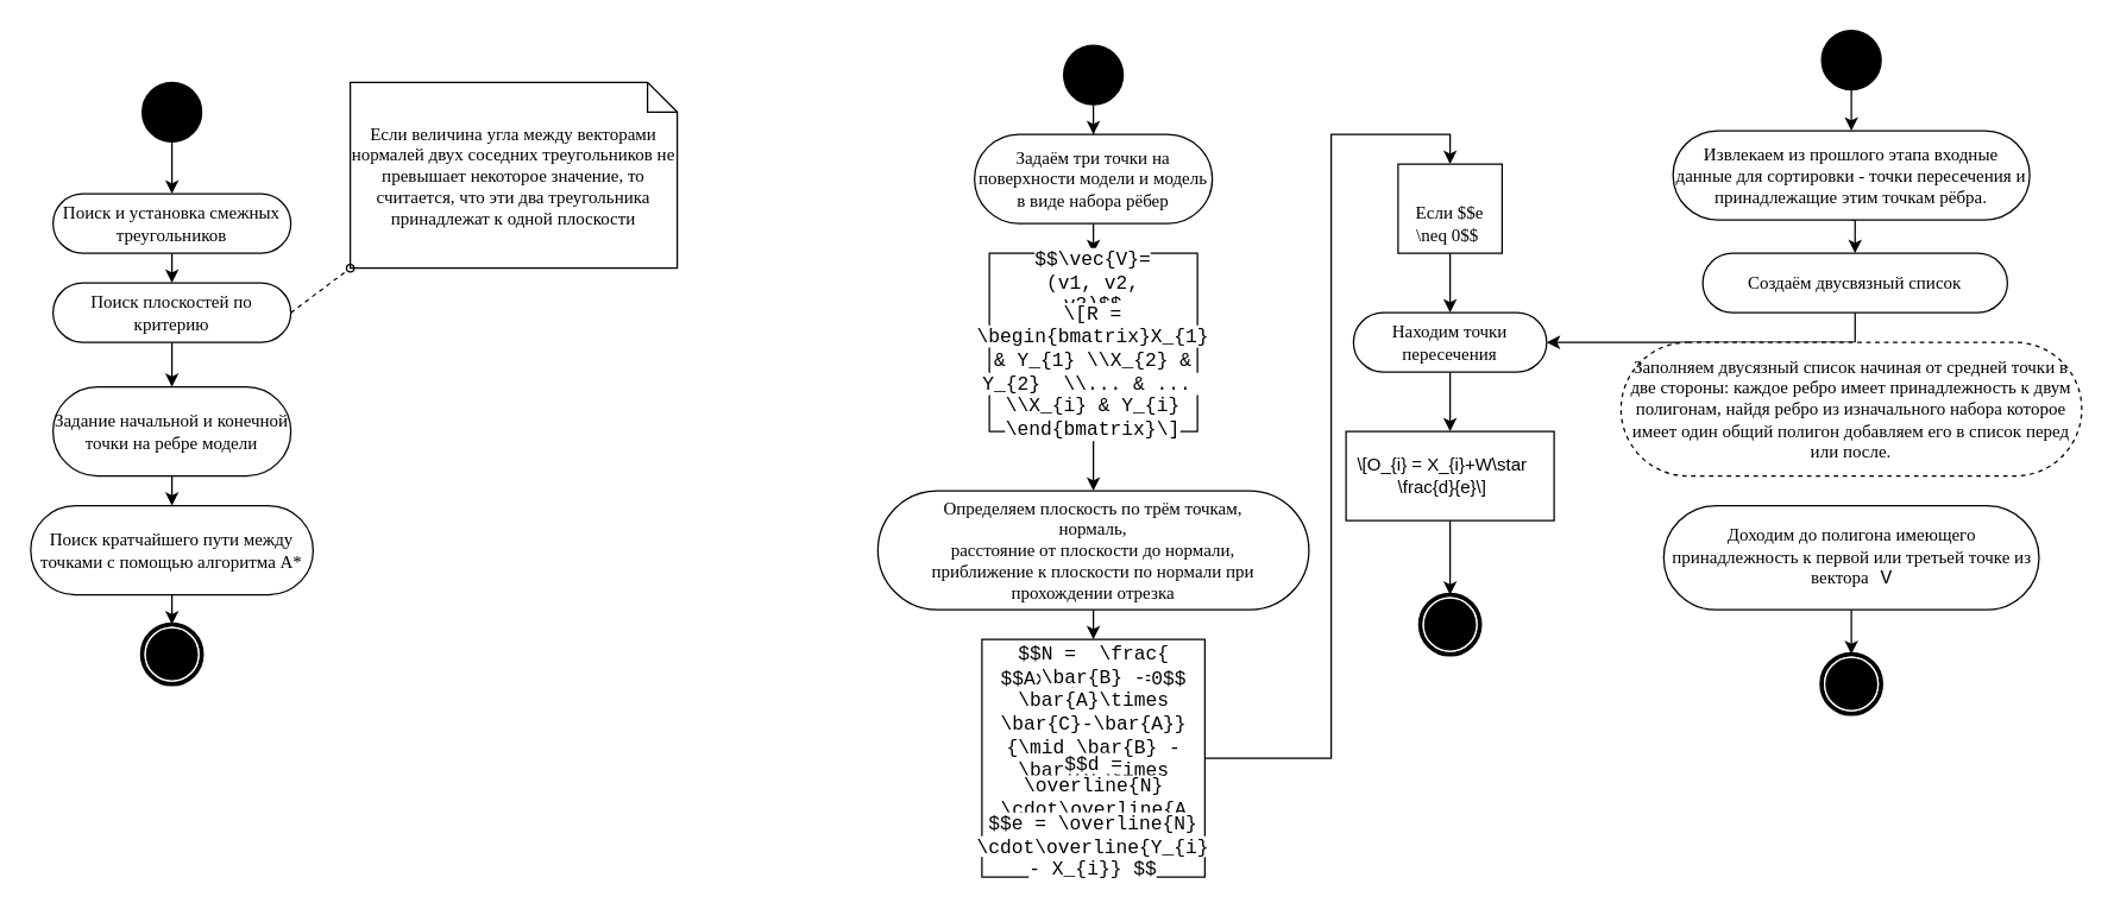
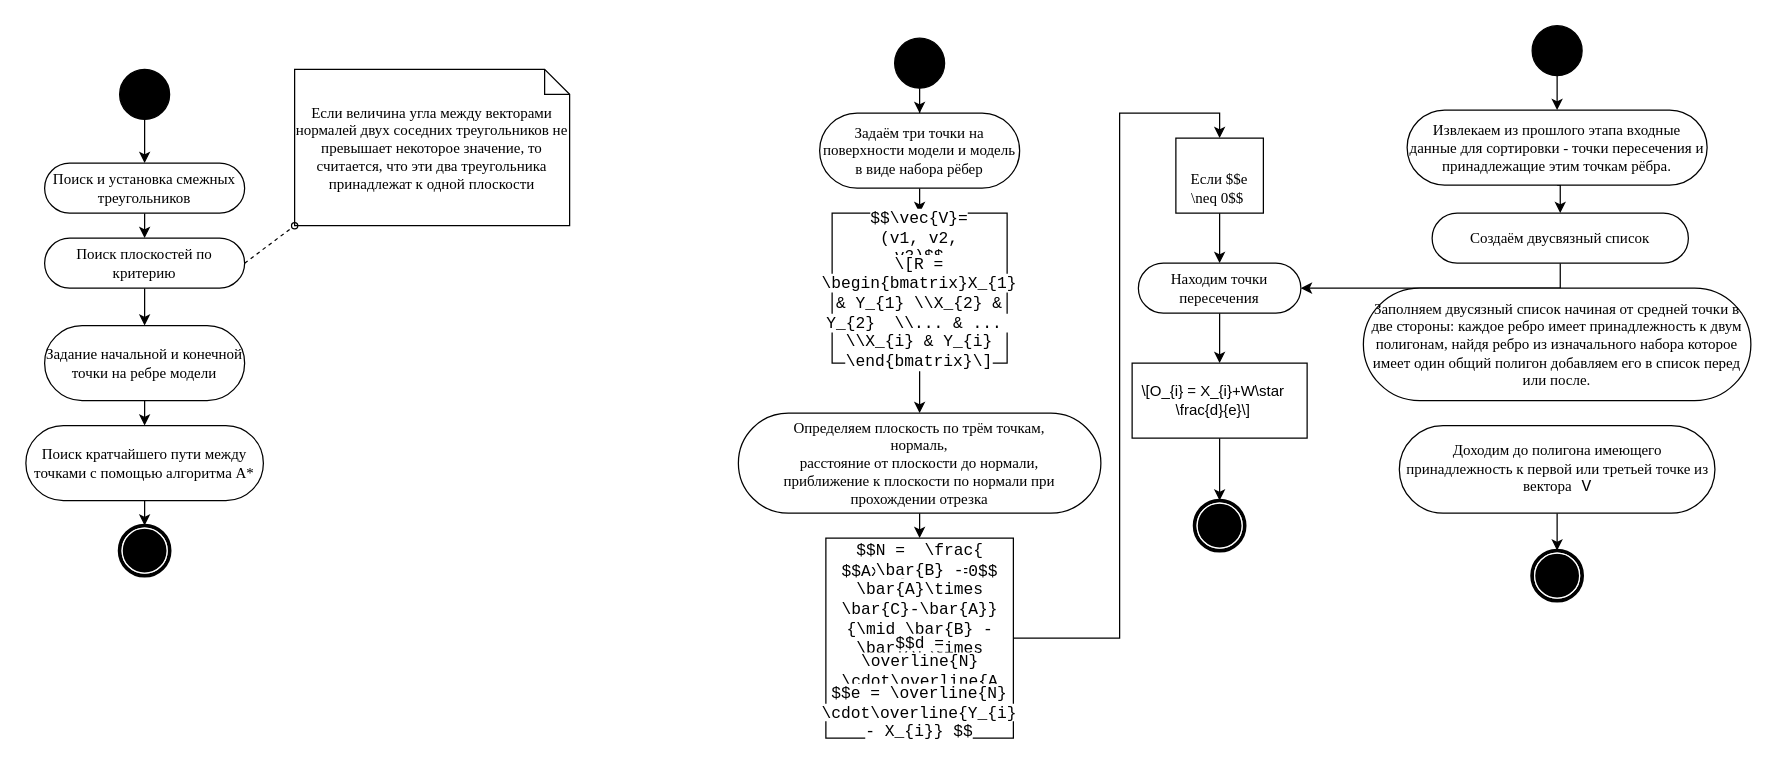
  <mxCell id="0" />
  <mxCell id="1" parent="0" />
  <mxCell id="2" style="edgeStyle=orthogonalEdgeStyle;rounded=0;orthogonalLoop=1;jettySize=auto;html=1;exitX=0.5;exitY=1;exitDx=0;exitDy=0;entryX=0.5;entryY=0;entryDx=0;entryDy=0;" parent="1" source="3" target="26" edge="1"><mxGeometry relative="1" as="geometry" /></mxCell>
  <mxCell id="3" value="" style="rounded=0;whiteSpace=wrap;html=1;" parent="1" vertex="1"><mxGeometry x="905" y="290" width="140" height="60" as="geometry" /></mxCell>
  <mxCell id="4" value="" style="edgeStyle=orthogonalEdgeStyle;rounded=0;orthogonalLoop=1;jettySize=auto;html=1;" parent="1" source="5" target="24" edge="1"><mxGeometry relative="1" as="geometry" /></mxCell>
  <mxCell id="5" value="" style="rounded=0;whiteSpace=wrap;html=1;" parent="1" vertex="1"><mxGeometry x="940" y="110" width="70" height="60" as="geometry" /></mxCell>
  <mxCell id="6" value="" style="edgeStyle=orthogonalEdgeStyle;rounded=0;orthogonalLoop=1;jettySize=auto;html=1;entryX=0.5;entryY=0;entryDx=0;entryDy=0;" parent="1" source="7" target="9" edge="1"><mxGeometry relative="1" as="geometry" /></mxCell>
  <mxCell id="7" value="" style="ellipse;whiteSpace=wrap;html=1;rounded=0;shadow=0;comic=0;labelBackgroundColor=none;strokeWidth=1;fillColor=#000000;fontFamily=Verdana;fontSize=12;align=center;" parent="1" vertex="1"><mxGeometry x="715" y="30" width="40" height="40" as="geometry" /></mxCell>
  <mxCell id="8" style="edgeStyle=orthogonalEdgeStyle;rounded=0;orthogonalLoop=1;jettySize=auto;html=1;exitX=0.5;exitY=1;exitDx=0;exitDy=0;entryX=0.5;entryY=0;entryDx=0;entryDy=0;" parent="1" source="9" edge="1"><mxGeometry relative="1" as="geometry"><mxPoint x="735" y="170" as="targetPoint" /></mxGeometry></mxCell>
  <mxCell id="9" value="Задаём три точки на поверхности модели и модель в виде набора рёбер" style="rounded=1;whiteSpace=wrap;html=1;shadow=0;comic=0;labelBackgroundColor=none;strokeWidth=1;fontFamily=Verdana;fontSize=12;align=center;arcSize=50;" parent="1" vertex="1"><mxGeometry x="655" y="90" width="160" height="60" as="geometry" /></mxCell>
  <mxCell id="10" style="edgeStyle=orthogonalEdgeStyle;rounded=0;orthogonalLoop=1;jettySize=auto;html=1;exitX=0.5;exitY=1;exitDx=0;exitDy=0;entryX=0.5;entryY=0;entryDx=0;entryDy=0;" parent="1" source="11" target="15" edge="1"><mxGeometry relative="1" as="geometry" /></mxCell>
  <mxCell id="11" value="Определяем плоскость по трём точкам, &lt;br&gt;нормаль, &lt;br&gt;расстояние от плоскости до нормали,&lt;br&gt;приближение к плоскости по нормали при прохождении отрезка" style="rounded=1;whiteSpace=wrap;html=1;shadow=0;comic=0;labelBackgroundColor=none;strokeWidth=1;fontFamily=Verdana;fontSize=12;align=center;arcSize=50;" parent="1" vertex="1"><mxGeometry x="590" y="330" width="290" height="80" as="geometry" /></mxCell>
  <mxCell id="12" value="" style="edgeStyle=orthogonalEdgeStyle;rounded=0;orthogonalLoop=1;jettySize=auto;html=1;" parent="1" source="13" target="11" edge="1"><mxGeometry relative="1" as="geometry" /></mxCell>
  <mxCell id="13" value="" style="rounded=0;whiteSpace=wrap;html=1;shadow=0;comic=0;labelBackgroundColor=none;strokeWidth=1;fontFamily=Verdana;fontSize=12;align=center;arcSize=50;" parent="1" vertex="1"><mxGeometry x="665" y="170" width="140" height="120" as="geometry" /></mxCell>
  <mxCell id="14" style="edgeStyle=orthogonalEdgeStyle;rounded=0;orthogonalLoop=1;jettySize=auto;html=1;exitX=1;exitY=0.5;exitDx=0;exitDy=0;entryX=0.5;entryY=0;entryDx=0;entryDy=0;" parent="1" source="15" target="5" edge="1"><mxGeometry relative="1" as="geometry"><mxPoint x="915" y="126.667" as="targetPoint" /><Array as="points"><mxPoint x="895" y="510" /><mxPoint x="895" y="90" /><mxPoint x="975" y="90" /></Array></mxGeometry></mxCell>
  <mxCell id="15" value="&lt;span style=&quot;text-align: left ; background-color: rgb(255 , 255 , 255)&quot;&gt;&lt;font face=&quot;courier new, courier, monospace&quot;&gt;&lt;span style=&quot;font-size: 13px&quot;&gt;&lt;br&gt;&lt;/span&gt;&lt;/font&gt;&lt;/span&gt;" style="rounded=0;whiteSpace=wrap;html=1;shadow=0;comic=0;labelBackgroundColor=none;strokeWidth=1;fontFamily=Verdana;fontSize=12;align=center;arcSize=50;" parent="1" vertex="1"><mxGeometry x="660" y="430" width="150" height="160" as="geometry" /></mxCell>
  <mxCell id="16" value="&lt;span style=&quot;text-align: left ; background-color: rgb(255 , 255 , 255)&quot;&gt;&lt;font face=&quot;courier new, courier, monospace&quot;&gt;&lt;span style=&quot;font-size: 13px&quot;&gt;$$Ax+By+Cz+D=0$$&lt;br&gt;&lt;br&gt;&lt;/span&gt;&lt;/font&gt;&lt;/span&gt;" style="rounded=0;whiteSpace=wrap;html=1;shadow=0;comic=0;labelBackgroundColor=none;strokeWidth=1;fontFamily=Verdana;fontSize=12;align=center;arcSize=50;strokeColor=none;" parent="1" vertex="1"><mxGeometry x="662.5" y="440" width="145" height="50" as="geometry" /></mxCell>
  <mxCell id="17" value="&lt;span style=&quot;text-align: left ; background-color: rgb(255 , 255 , 255)&quot;&gt;&lt;font face=&quot;courier new, courier, monospace&quot;&gt;&lt;span style=&quot;font-size: 13px&quot;&gt;$$N =&amp;nbsp; \frac{ \bar{B} - \bar{A}\times \bar{C}-\bar{A}}{\mid \bar{B} - \bar{A}\times \bar{C}-\bar{A}\mid}$$&lt;/span&gt;&lt;br&gt;&lt;/font&gt;&lt;/span&gt;" style="rounded=0;whiteSpace=wrap;html=1;shadow=0;comic=0;labelBackgroundColor=none;strokeWidth=1;fontFamily=Verdana;fontSize=12;align=center;arcSize=50;strokeColor=none;" parent="1" vertex="1"><mxGeometry x="667.5" y="470" width="135" height="50" as="geometry" /></mxCell>
  <mxCell id="18" value="&lt;span style=&quot;text-align: left ; background-color: rgb(255 , 255 , 255)&quot;&gt;&lt;font face=&quot;courier new, courier, monospace&quot;&gt;&lt;span style=&quot;font-size: 13px&quot;&gt;$$d = \overline{N} \cdot\overline{A - X_{i}}$$&lt;/span&gt;&lt;br&gt;&lt;br&gt;&lt;/font&gt;&lt;/span&gt;" style="rounded=0;whiteSpace=wrap;html=1;shadow=0;comic=0;labelBackgroundColor=none;strokeWidth=1;fontFamily=Verdana;fontSize=12;align=center;arcSize=50;strokeColor=none;" parent="1" vertex="1"><mxGeometry x="678.75" y="530" width="112.5" height="30" as="geometry" /></mxCell>
  <mxCell id="19" value="&lt;span style=&quot;text-align: left ; background-color: rgb(255 , 255 , 255)&quot;&gt;&lt;font face=&quot;courier new, courier, monospace&quot;&gt;&lt;span style=&quot;font-size: 13px&quot;&gt;$$e = \overline{N} \cdot\overline{Y_{i} - X_{i}} $$&lt;/span&gt;&lt;br&gt;&lt;/font&gt;&lt;/span&gt;" style="rounded=0;whiteSpace=wrap;html=1;shadow=0;comic=0;labelBackgroundColor=none;strokeWidth=1;fontFamily=Verdana;fontSize=12;align=center;arcSize=50;strokeColor=none;" parent="1" vertex="1"><mxGeometry x="690" y="560" width="90" height="20" as="geometry" /></mxCell>
  <mxCell id="20" value="&lt;span style=&quot;font-family: &amp;#34;courier new&amp;#34; , &amp;#34;courier&amp;#34; , monospace ; font-size: 13px ; text-align: left ; background-color: rgb(255 , 255 , 255)&quot;&gt;$$\vec{V}=(v1, v2, v3)$$&lt;/span&gt;" style="text;html=1;strokeColor=none;fillColor=none;align=center;verticalAlign=middle;whiteSpace=wrap;rounded=0;" parent="1" vertex="1"><mxGeometry x="715" y="180" width="40" height="20" as="geometry" /></mxCell>
  <mxCell id="21" value="&lt;span style=&quot;font-family: &amp;#34;courier new&amp;#34; , &amp;#34;courier&amp;#34; , monospace ; font-size: 13px ; text-align: left ; background-color: rgb(255 , 255 , 255)&quot;&gt;\[R = \begin{bmatrix}X_{1} &amp;amp; Y_{1} \\X_{2} &amp;amp; Y_{2}&amp;nbsp; \\... &amp;amp; ...&amp;nbsp; \\X_{i} &amp;amp; Y_{i} \end{bmatrix}\]&lt;/span&gt;" style="text;html=1;strokeColor=none;fillColor=none;align=center;verticalAlign=middle;whiteSpace=wrap;rounded=0;" parent="1" vertex="1"><mxGeometry x="715" y="240" width="40" height="20" as="geometry" /></mxCell>
  <mxCell id="22" value="&lt;span style=&quot;font-family: &amp;#34;verdana&amp;#34;&quot;&gt;Если $$e \neq 0$$&amp;nbsp;&lt;/span&gt;" style="text;html=1;strokeColor=none;fillColor=none;align=center;verticalAlign=middle;whiteSpace=wrap;rounded=0;" parent="1" vertex="1"><mxGeometry x="950" y="140" width="50" height="20" as="geometry" /></mxCell>
  <mxCell id="23" style="edgeStyle=orthogonalEdgeStyle;rounded=0;orthogonalLoop=1;jettySize=auto;html=1;exitX=0.5;exitY=1;exitDx=0;exitDy=0;entryX=0.5;entryY=0;entryDx=0;entryDy=0;" parent="1" source="24" target="3" edge="1"><mxGeometry relative="1" as="geometry" /></mxCell>
  <mxCell id="24" value="Находим точки пересечения" style="rounded=1;whiteSpace=wrap;html=1;shadow=0;comic=0;labelBackgroundColor=none;strokeWidth=1;fontFamily=Verdana;fontSize=12;align=center;arcSize=50;" parent="1" vertex="1"><mxGeometry x="910" y="210" width="130" height="40" as="geometry" /></mxCell>
  <mxCell id="25" value="\[O_{i} = X_{i}+W\star \frac{d}{e}\]" style="text;html=1;strokeColor=none;fillColor=none;align=center;verticalAlign=middle;whiteSpace=wrap;rounded=0;" parent="1" vertex="1"><mxGeometry x="900" y="310" width="140" height="20" as="geometry" /></mxCell>
  <mxCell id="26" value="" style="shape=mxgraph.bpmn.shape;html=1;verticalLabelPosition=bottom;labelBackgroundColor=#ffffff;verticalAlign=top;perimeter=ellipsePerimeter;outline=end;symbol=terminate;rounded=0;shadow=0;comic=0;strokeWidth=1;fontFamily=Verdana;fontSize=12;align=center;" parent="1" vertex="1"><mxGeometry x="955" y="400" width="40" height="40" as="geometry" /></mxCell>
  <mxCell id="27" style="edgeStyle=orthogonalEdgeStyle;rounded=0;orthogonalLoop=1;jettySize=auto;html=1;exitX=0.5;exitY=1;exitDx=0;exitDy=0;entryX=0.5;entryY=0;entryDx=0;entryDy=0;" parent="1" source="28" target="30" edge="1"><mxGeometry relative="1" as="geometry"><mxPoint x="115" y="90" as="targetPoint" /></mxGeometry></mxCell>
  <mxCell id="28" value="" style="ellipse;whiteSpace=wrap;html=1;rounded=0;shadow=0;comic=0;labelBackgroundColor=none;strokeWidth=1;fillColor=#000000;fontFamily=Verdana;fontSize=12;align=center;" parent="1" vertex="1"><mxGeometry x="95" y="55" width="40" height="40" as="geometry" /></mxCell>
  <mxCell id="29" style="edgeStyle=orthogonalEdgeStyle;rounded=0;orthogonalLoop=1;jettySize=auto;html=1;exitX=0.5;exitY=1;exitDx=0;exitDy=0;entryX=0.5;entryY=0;entryDx=0;entryDy=0;" parent="1" source="30" target="32" edge="1"><mxGeometry relative="1" as="geometry" /></mxCell>
  <mxCell id="30" value="Поиск и установка смежных треугольников" style="rounded=1;whiteSpace=wrap;html=1;shadow=0;comic=0;labelBackgroundColor=none;strokeWidth=1;fontFamily=Verdana;fontSize=12;align=center;arcSize=50;" parent="1" vertex="1"><mxGeometry x="35" y="130" width="160" height="40" as="geometry" /></mxCell>
  <mxCell id="31" style="edgeStyle=orthogonalEdgeStyle;rounded=0;orthogonalLoop=1;jettySize=auto;html=1;exitX=0.5;exitY=1;exitDx=0;exitDy=0;" parent="1" source="32" target="34" edge="1"><mxGeometry relative="1" as="geometry" /></mxCell>
  <mxCell id="32" value="Поиск плоскостей по критерию" style="rounded=1;whiteSpace=wrap;html=1;shadow=0;comic=0;labelBackgroundColor=none;strokeWidth=1;fontFamily=Verdana;fontSize=12;align=center;arcSize=50;" parent="1" vertex="1"><mxGeometry x="35" y="190" width="160" height="40" as="geometry" /></mxCell>
  <mxCell id="33" style="edgeStyle=orthogonalEdgeStyle;rounded=0;orthogonalLoop=1;jettySize=auto;html=1;exitX=0.5;exitY=1;exitDx=0;exitDy=0;entryX=0.5;entryY=0;entryDx=0;entryDy=0;" parent="1" source="34" target="36" edge="1"><mxGeometry relative="1" as="geometry" /></mxCell>
  <mxCell id="34" value="Задание начальной и конечной точки на ребре модели" style="rounded=1;whiteSpace=wrap;html=1;shadow=0;comic=0;labelBackgroundColor=none;strokeWidth=1;fontFamily=Verdana;fontSize=12;align=center;arcSize=50;" parent="1" vertex="1"><mxGeometry x="35" y="260" width="160" height="60" as="geometry" /></mxCell>
  <mxCell id="35" style="edgeStyle=orthogonalEdgeStyle;rounded=0;orthogonalLoop=1;jettySize=auto;html=1;exitX=0.5;exitY=1;exitDx=0;exitDy=0;entryX=0.5;entryY=0;entryDx=0;entryDy=0;" parent="1" source="36" target="39" edge="1"><mxGeometry relative="1" as="geometry" /></mxCell>
  <mxCell id="36" value="Поиск кратчайшего пути между точками с помощью алгоритма A*" style="rounded=1;whiteSpace=wrap;html=1;shadow=0;comic=0;labelBackgroundColor=none;strokeWidth=1;fontFamily=Verdana;fontSize=12;align=center;arcSize=50;" parent="1" vertex="1"><mxGeometry x="20" y="340" width="190" height="60" as="geometry" /></mxCell>
  <mxCell id="37" value="Если величина угла между векторами нормалей двух соседних треугольников не превышает некоторое значение, то считается, что эти два треугольника принадлежат к одной плоскости" style="shape=note;whiteSpace=wrap;html=1;rounded=0;shadow=0;comic=0;labelBackgroundColor=none;strokeWidth=1;fontFamily=Verdana;fontSize=12;align=center;size=20;" parent="1" vertex="1"><mxGeometry x="235" y="55" width="220" height="125" as="geometry" /></mxCell>
  <mxCell id="38" style="edgeStyle=none;rounded=0;html=1;dashed=1;labelBackgroundColor=none;startArrow=none;startFill=0;startSize=5;endArrow=oval;endFill=0;endSize=5;jettySize=auto;orthogonalLoop=1;strokeWidth=1;fontFamily=Verdana;fontSize=12;entryX=0;entryY=1;entryDx=0;entryDy=0;entryPerimeter=0;exitX=1;exitY=0.5;exitDx=0;exitDy=0;" parent="1" source="32" target="37" edge="1"><mxGeometry relative="1" as="geometry"><mxPoint x="284.999" y="288" as="sourcePoint" /><mxPoint x="305.061" y="250" as="targetPoint" /></mxGeometry></mxCell>
  <mxCell id="39" value="" style="shape=mxgraph.bpmn.shape;html=1;verticalLabelPosition=bottom;labelBackgroundColor=#ffffff;verticalAlign=top;perimeter=ellipsePerimeter;outline=end;symbol=terminate;rounded=0;shadow=0;comic=0;strokeWidth=1;fontFamily=Verdana;fontSize=12;align=center;" parent="1" vertex="1"><mxGeometry x="95" y="420" width="40" height="40" as="geometry" /></mxCell>
  <mxCell id="40" style="edgeStyle=orthogonalEdgeStyle;rounded=0;orthogonalLoop=1;jettySize=auto;html=1;exitX=0.5;exitY=1;exitDx=0;exitDy=0;entryX=0.5;entryY=0;entryDx=0;entryDy=0;" edge="1" parent="1" source="41" target="43"><mxGeometry relative="1" as="geometry" /></mxCell>
  <mxCell id="41" value="" style="ellipse;whiteSpace=wrap;html=1;rounded=0;shadow=0;comic=0;labelBackgroundColor=none;strokeWidth=1;fillColor=#000000;fontFamily=Verdana;fontSize=12;align=center;" vertex="1" parent="1"><mxGeometry x="1225" y="20" width="40" height="40" as="geometry" /></mxCell>
  <mxCell id="42" style="edgeStyle=orthogonalEdgeStyle;rounded=0;orthogonalLoop=1;jettySize=auto;html=1;exitX=0.5;exitY=1;exitDx=0;exitDy=0;entryX=0.5;entryY=0;entryDx=0;entryDy=0;" edge="1" parent="1" source="43" target="45"><mxGeometry relative="1" as="geometry"><mxPoint x="1245" y="170" as="targetPoint" /></mxGeometry></mxCell>
  <mxCell id="43" value="Извлекаем из прошлого этапа входные данные для сортировки - точки пересечения и принадлежащие этим точкам рёбра." style="rounded=1;whiteSpace=wrap;html=1;shadow=0;comic=0;labelBackgroundColor=none;strokeWidth=1;fontFamily=Verdana;fontSize=12;align=center;arcSize=50;" vertex="1" parent="1"><mxGeometry x="1125" y="87.5" width="240" height="60" as="geometry" /></mxCell>
  <mxCell id="44" style="edgeStyle=orthogonalEdgeStyle;rounded=0;orthogonalLoop=1;jettySize=auto;html=1;exitX=0.5;exitY=1;exitDx=0;exitDy=0;" edge="1" parent="1" source="45" target="24"><mxGeometry relative="1" as="geometry" /></mxCell>
  <mxCell id="45" value="Создаём двусвязный список" style="rounded=1;whiteSpace=wrap;html=1;shadow=0;comic=0;labelBackgroundColor=none;strokeWidth=1;fontFamily=Verdana;fontSize=12;align=center;arcSize=50;" vertex="1" parent="1"><mxGeometry x="1145" y="170" width="205" height="40" as="geometry" /></mxCell>
- <mxCell id="46" value="Заполняем двусязный список начиная от средней точки в две стороны: каждое ребро имеет принадлежность к двум полигонам, найдя ребро из изначального набора которое имеет один общий полигон добавляем его в список перед или после." style="rounded=1;whiteSpace=wrap;html=1;shadow=0;comic=0;labelBackgroundColor=none;strokeWidth=1;fontFamily=Verdana;fontSize=12;align=center;arcSize=50;dashed=1;" vertex="1" parent="1"><mxGeometry x="1090" y="230" width="310" height="90" as="geometry" /></mxCell>
+ <mxCell id="46" value="Заполняем двусязный список начиная от средней точки в две стороны: каждое ребро имеет принадлежность к двум полигонам, найдя ребро из изначального набора которое имеет один общий полигон добавляем его в список перед или после." style="rounded=1;whiteSpace=wrap;html=1;shadow=0;comic=0;labelBackgroundColor=none;strokeWidth=1;fontFamily=Verdana;fontSize=12;align=center;arcSize=50;" vertex="1" parent="1"><mxGeometry x="1090" y="230" width="310" height="90" as="geometry" /></mxCell>
  <mxCell id="47" style="edgeStyle=orthogonalEdgeStyle;rounded=0;orthogonalLoop=1;jettySize=auto;html=1;exitX=0.5;exitY=1;exitDx=0;exitDy=0;entryX=0.5;entryY=0;entryDx=0;entryDy=0;" edge="1" parent="1" source="48" target="49"><mxGeometry relative="1" as="geometry" /></mxCell>
  <mxCell id="48" value="&lt;div&gt;Доходим до полигона имеющего принадлежность к первой или третьей точке из вектора&lt;font face=&quot;courier new, courier, monospace&quot;&gt;&lt;span style=&quot;font-size: 13px ; background-color: rgb(255 , 255 , 255)&quot;&gt;&amp;nbsp;V&lt;/span&gt;&lt;/font&gt;&lt;/div&gt;" style="rounded=1;whiteSpace=wrap;html=1;shadow=0;comic=0;labelBackgroundColor=none;strokeWidth=1;fontFamily=Verdana;fontSize=12;align=center;arcSize=50;" vertex="1" parent="1"><mxGeometry x="1118.75" y="340" width="252.5" height="70" as="geometry" /></mxCell>
  <mxCell id="49" value="" style="shape=mxgraph.bpmn.shape;html=1;verticalLabelPosition=bottom;labelBackgroundColor=#ffffff;verticalAlign=top;perimeter=ellipsePerimeter;outline=end;symbol=terminate;rounded=0;shadow=0;comic=0;strokeWidth=1;fontFamily=Verdana;fontSize=12;align=center;" vertex="1" parent="1"><mxGeometry x="1225" y="440" width="40" height="40" as="geometry" /></mxCell>
